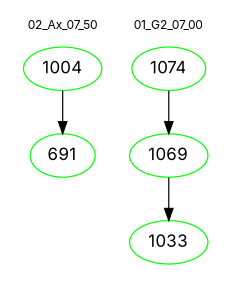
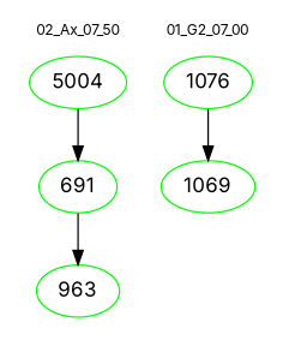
  digraph {
    fontname=Inter
    node [color=green fontname=Inter]
    edge [color=black fontname=Inter]
-   n1 [label=1004]
+   n1 [label=5004]
    n2 [label=691]
-   n4 [label=1074]
+   n3 [label=963]
+   n4 [label=1076]
    n5 [label=1069]
-   n6 [label=1033]
    subgraph cluster_1 {
      color=white
      fontsize=10
      label="02_Ax_07_50"
      n1
      n2
+     n3
    }
    subgraph cluster_2 {
      color=white
      fontsize=10
      label="01_G2_07_00"
      n4
      n5
-     n6
    }
    n1 -> n2
+   n2 -> n3
    n4 -> n5
-   n5 -> n6
  }
